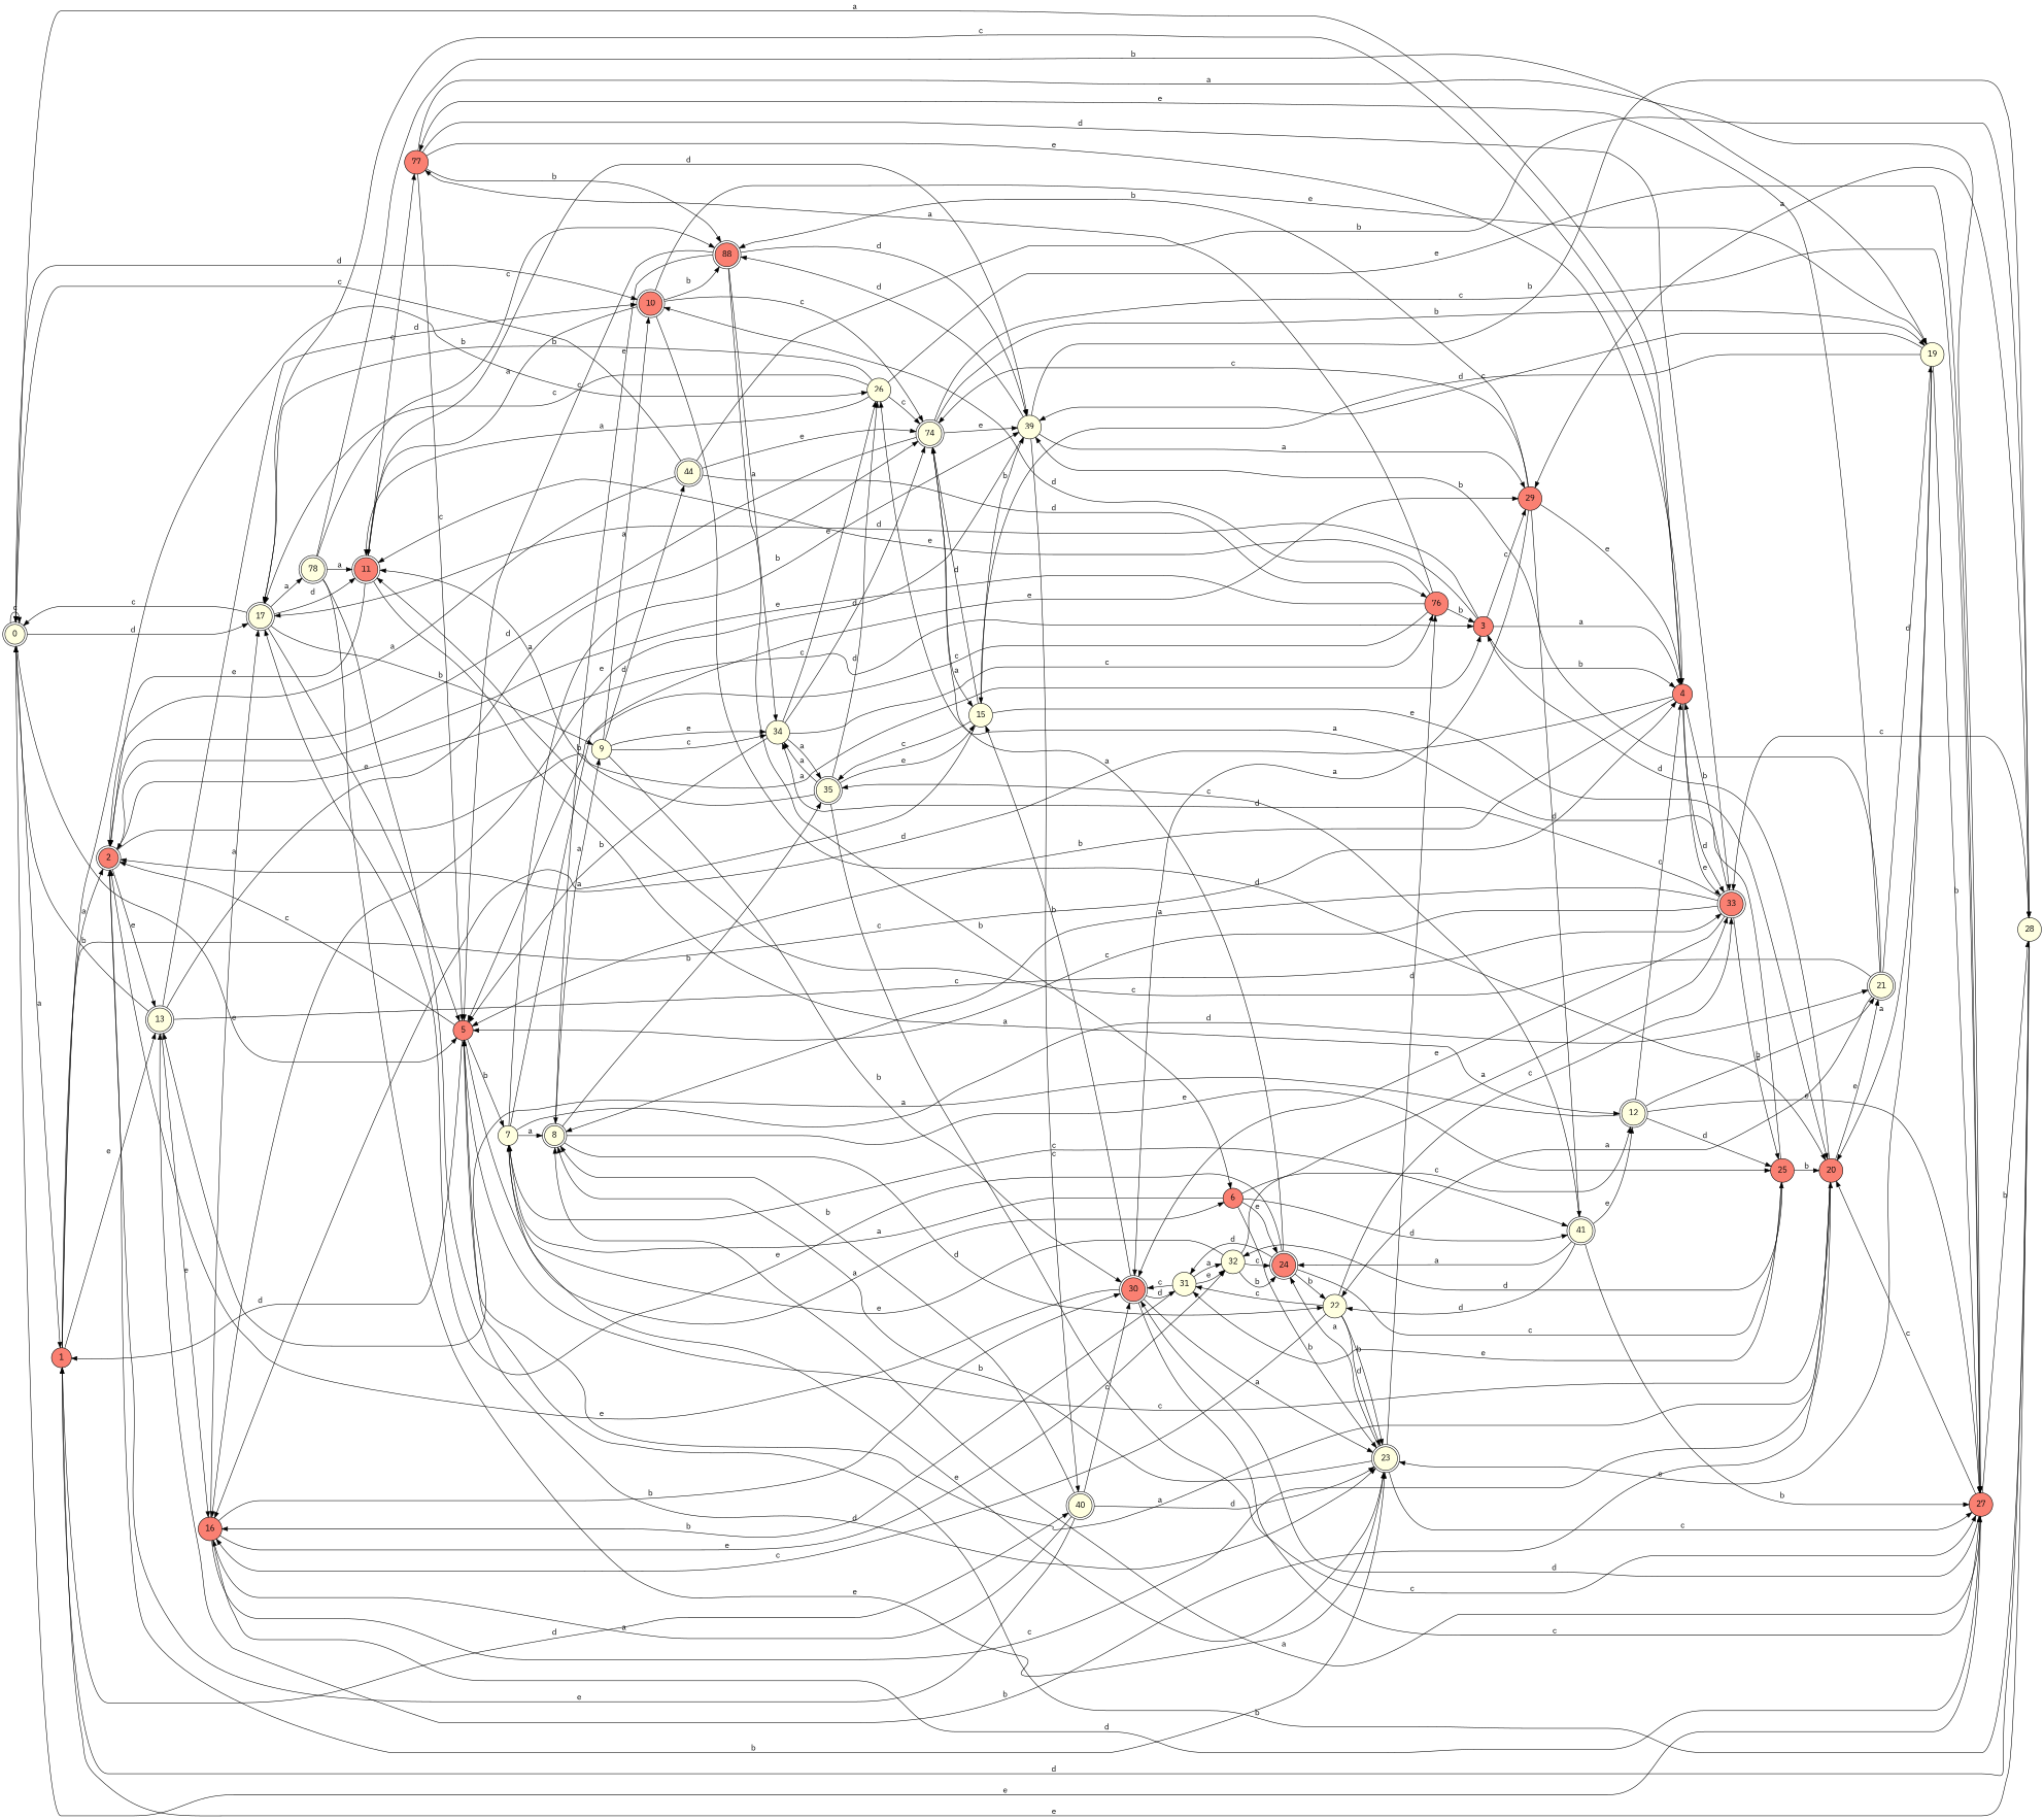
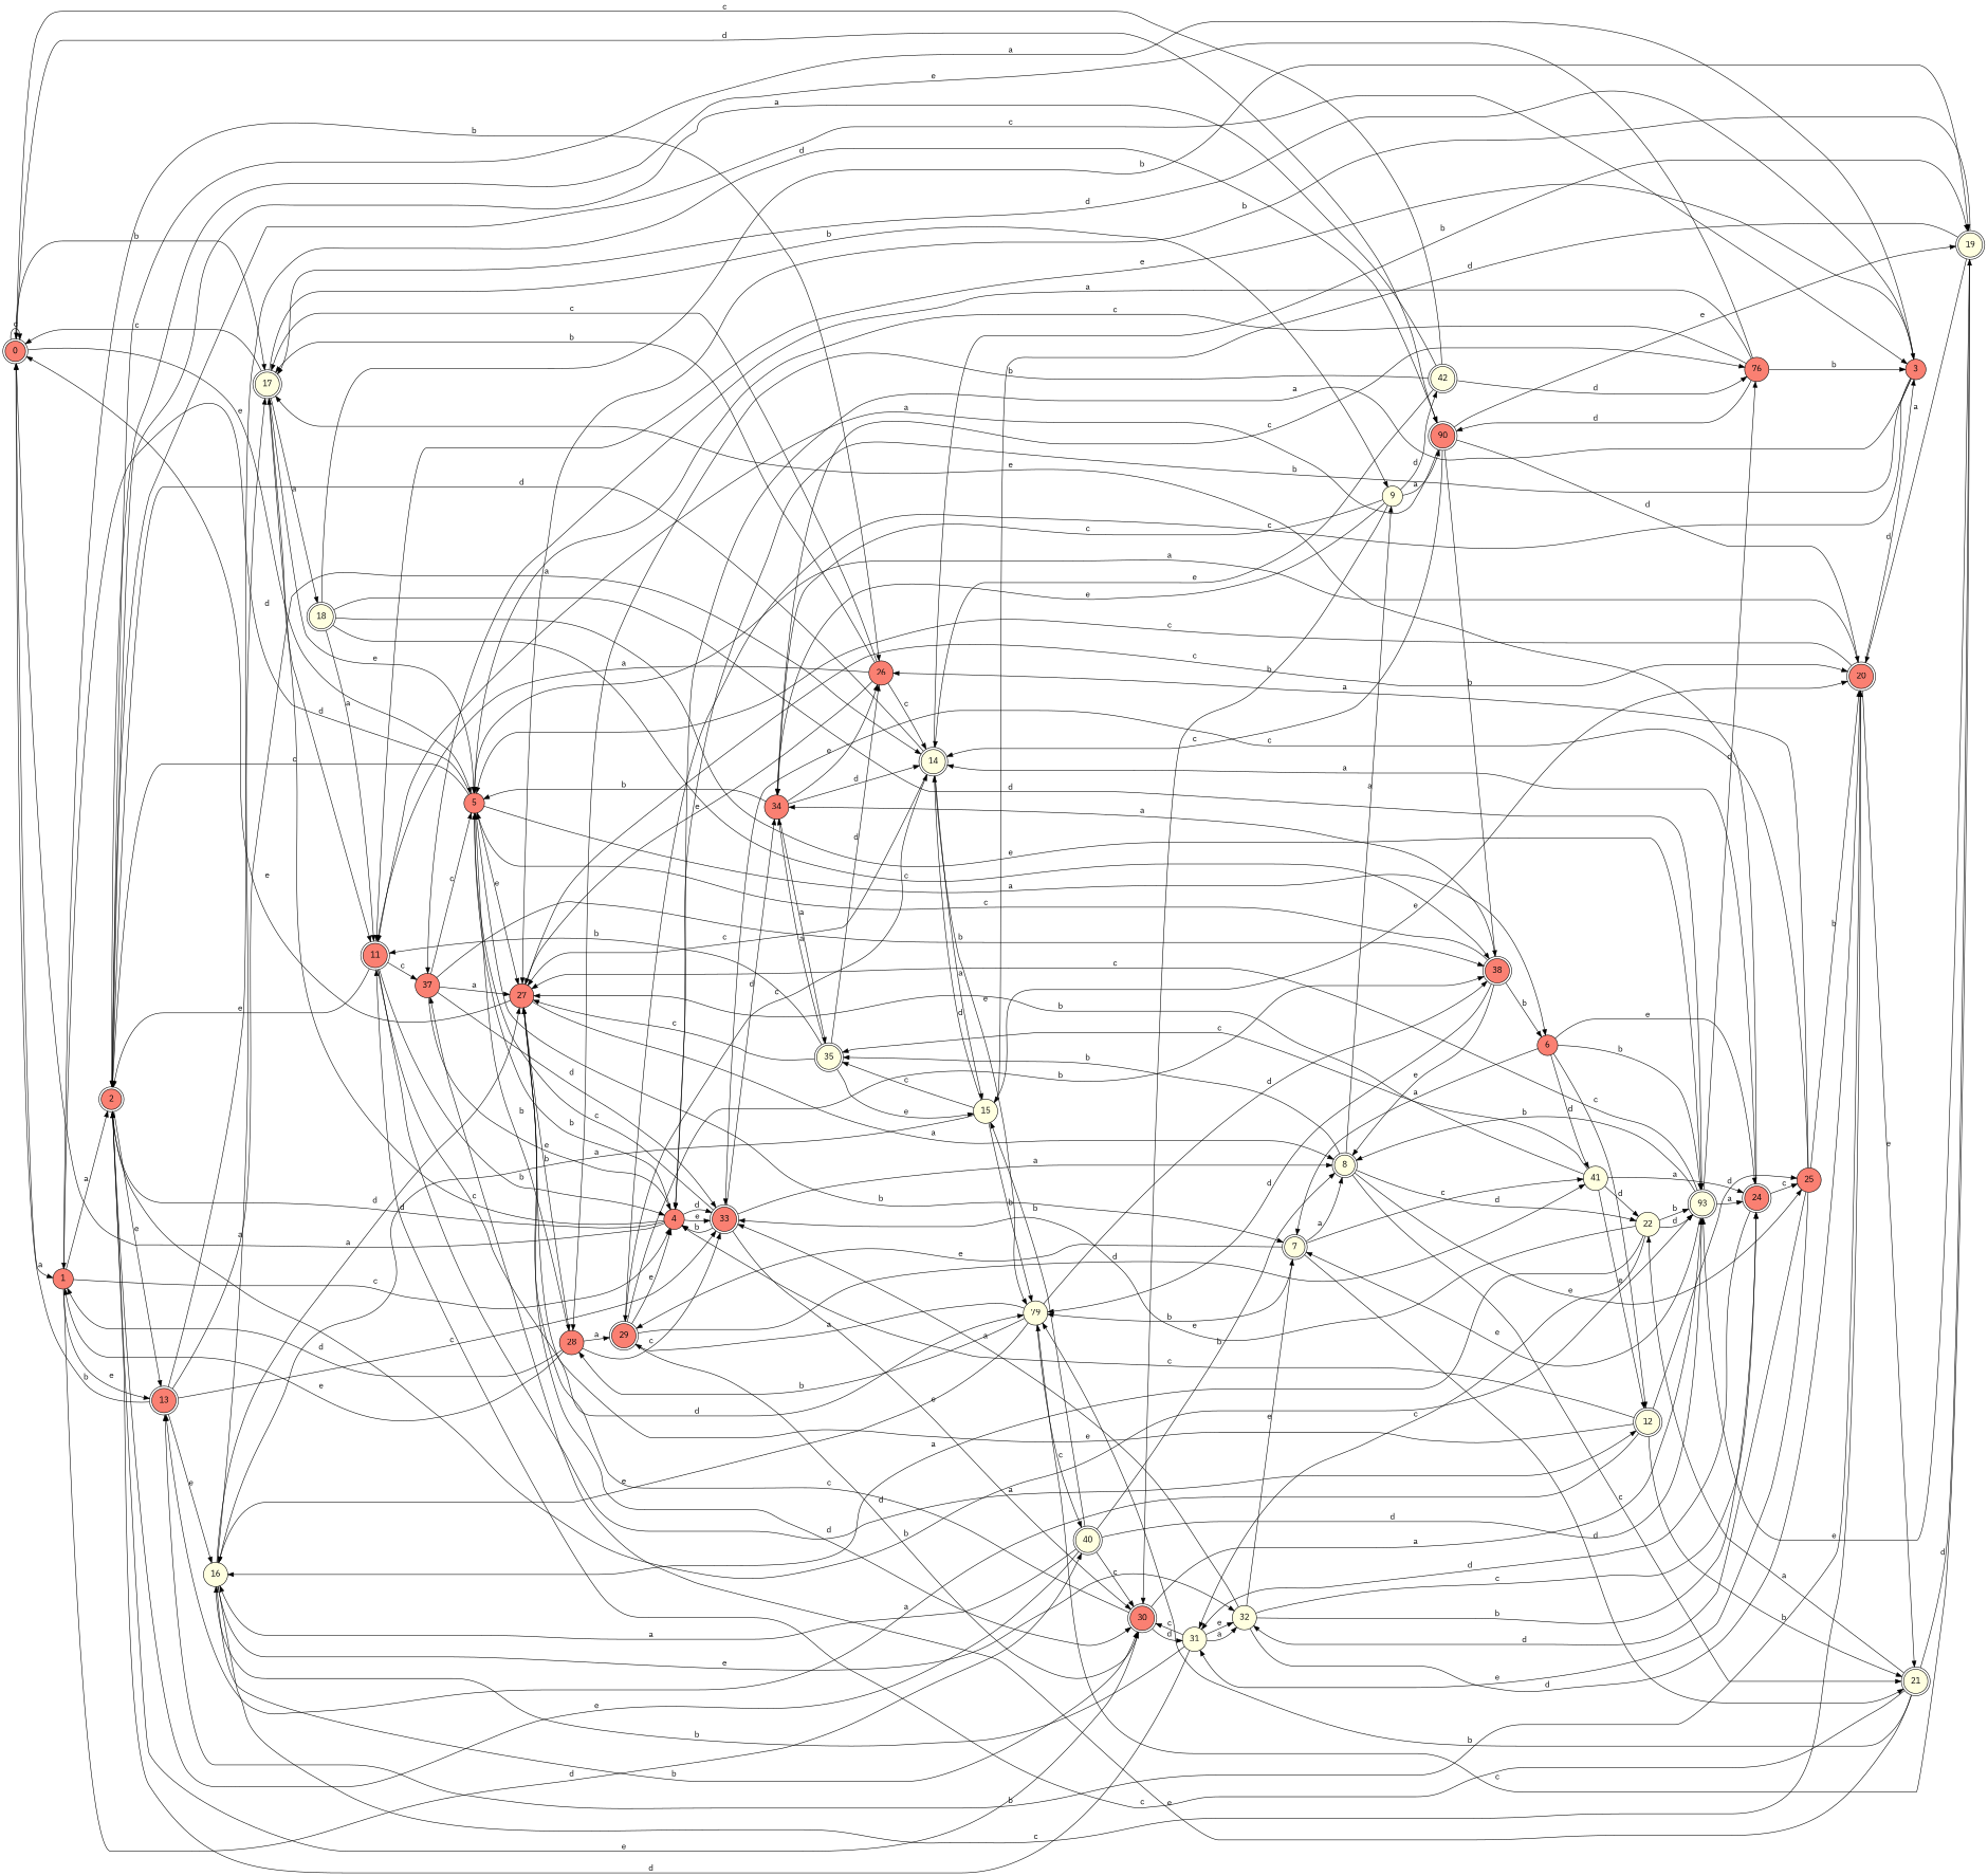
  digraph {
    fontname="IBM Plex Sans"
    rankdir=LR
    node [color=black fillcolor=salmon fontname="IBM Plex Sans" shape=circle style=filled]
    edge [fontname="IBM Plex Sans"]
-   n1 [fillcolor=lightyellow label=0 shape=doublecircle style="rounded,filled"]
+   n1 [label=0 shape=doublecircle style="rounded,filled"]
    n2 [label=1]
    n3 [label=5]
-   n4 [label=10 shape=doublecircle style="rounded,filled"]
+   n4 [label=90 shape=doublecircle style="rounded,filled"]
    n5 [fillcolor=lightyellow label=17 shape=doublecircle style="rounded,filled"]
    n6 [label=2 shape=doublecircle style="rounded,filled"]
    n7 [label=4]
-   n8 [fillcolor=lightyellow label=13 shape=doublecircle style="rounded,filled"]
-   n9 [fillcolor=lightyellow label=26]
+   n8 [label=13 shape=doublecircle style="rounded,filled"]
+   n9 [label=26]
    n10 [fillcolor=lightyellow label=40 shape=doublecircle style="rounded,filled"]
    n11 [label=6]
-   n12 [fillcolor=lightyellow label=7 style="rounded,filled"]
+   n12 [fillcolor=lightyellow label=7 shape=doublecircle style="rounded,filled"]
    n13 [label=27]
    n14 [label=11 shape=doublecircle style="rounded,filled"]
-   n15 [fillcolor=lightyellow label=74 shape=doublecircle style="rounded,filled"]
-   n16 [fillcolor=lightyellow label=19]
-   n17 [label=20]
-   n18 [label=88 shape=doublecircle style="rounded,filled"]
+   n15 [fillcolor=lightyellow label=14 shape=doublecircle style="rounded,filled"]
+   n16 [fillcolor=lightyellow label=19 shape=doublecircle]
+   n17 [label=20 shape=doublecircle]
+   n18 [label=38 shape=doublecircle style="rounded,filled"]
    n19 [fillcolor=lightyellow label=9]
-   n20 [fillcolor=lightyellow label=78 shape=doublecircle style="rounded,filled"]
+   n20 [fillcolor=lightyellow label=18 shape=doublecircle style="rounded,filled"]
    n21 [label=3]
-   n22 [fillcolor=lightyellow label=23 shape=doublecircle style="rounded,filled"]
+   n22 [fillcolor=lightyellow label=93 shape=doublecircle style="rounded,filled"]
    n23 [label=33 shape=doublecircle style="rounded,filled"]
-   n24 [label=16]
+   n24 [fillcolor=lightyellow label=16]
    n25 [fillcolor=lightyellow label=8 shape=doublecircle style="rounded,filled"]
    n26 [label=30 shape=doublecircle style="rounded,filled"]
-   n27 [label=29 style="rounded,filled"]
+   n27 [label=29 shape=doublecircle style="rounded,filled"]
    n28 [label=24 shape=doublecircle style="rounded,filled"]
    n29 [label=76]
    n30 [fillcolor=lightyellow label=12 shape=doublecircle style="rounded,filled"]
-   n31 [fillcolor=lightyellow label=39]
-   n32 [label=77]
-   n33 [fillcolor=lightyellow label=41 shape=doublecircle]
-   n34 [fillcolor=lightyellow label=34]
+   n31 [fillcolor=lightyellow label=79]
+   n32 [label=37]
+   n33 [fillcolor=lightyellow label=41]
+   n34 [label=34]
    n35 [fillcolor=lightyellow label=21 shape=doublecircle style="rounded,filled"]
-   n36 [fillcolor=lightyellow label=28]
+   n36 [label=28]
    n37 [label=25]
    n38 [fillcolor=lightyellow label=22]
    n39 [fillcolor=lightyellow label=31]
    n40 [fillcolor=lightyellow label=35 shape=doublecircle style="rounded,filled"]
-   n41 [fillcolor=lightyellow label=44 shape=doublecircle style="rounded,filled"]
+   n41 [fillcolor=lightyellow label=42 shape=doublecircle style="rounded,filled"]
    n42 [fillcolor=lightyellow label=32]
    n43 [fillcolor=lightyellow label=15]
    n1 -> n1 [label=c]
    n1 -> n2 [label=a]
    n1 -> n3 [label=e]
    n1 -> n4 [label=d]
-   n1 -> n5 [label=d]
+   n1 -> n5 [label=b]
    n2 -> n6 [label=a]
    n2 -> n7 [label=c]
    n2 -> n8 [label=e]
    n2 -> n9 [label=b]
    n2 -> n10 [label=d]
    n3 -> n2 [label=d]
    n3 -> n6 [label=c]
    n3 -> n11 [label=a]
    n3 -> n12 [label=b]
+   n3 -> n13 [label=e]
    n4 -> n14 [label=a]
    n4 -> n15 [label=c]
    n4 -> n16 [label=e]
    n4 -> n17 [label=d]
    n4 -> n18 [label=b]
    n5 -> n1 [label=c]
    n5 -> n3 [label=e]
    n5 -> n14 [label=d]
    n5 -> n19 [label=b]
    n5 -> n20 [label=a]
    n6 -> n8 [label=e]
    n6 -> n21 [label=a]
    n6 -> n21 [label=c]
    n6 -> n22 [label=b]
    n7 -> n1 [label=a]
    n7 -> n3 [label=b]
    n7 -> n5 [label=c]
    n7 -> n6 [label=d]
    n7 -> n23 [label=d]
    n7 -> n23 [label=e]
    n8 -> n1 [label=b]
    n8 -> n4 [label=d]
    n8 -> n15 [label=a]
    n8 -> n23 [label=c]
    n8 -> n24 [label=e]
    n9 -> n5 [label=b]
    n9 -> n5 [label=c]
    n9 -> n13 [label=e]
    n9 -> n14 [label=a]
    n9 -> n15 [label=c]
    n10 -> n6 [label=e]
    n10 -> n22 [label=d]
    n10 -> n24 [label=a]
    n10 -> n25 [label=b]
    n10 -> n26 [label=c]
    n11 -> n12 [label=a]
    n11 -> n22 [label=b]
    n11 -> n28 [label=e]
    n11 -> n30 [label=c]
    n11 -> n33 [label=d]
    n12 -> n25 [label=a]
    n12 -> n27 [label=e]
    n12 -> n31 [label=b]
    n12 -> n33 [label=c]
    n12 -> n35 [label=d]
    n13 -> n1 [label=e]
    n13 -> n17 [label=c]
    n13 -> n25 [label=a]
    n13 -> n26 [label=d]
    n13 -> n36 [label=b]
    n14 -> n6 [label=e]
+   n14 -> n7 [label=b]
    n14 -> n30 [label=a]
    n14 -> n31 [label=d]
    n14 -> n32 [label=c]
    n15 -> n6 [label=d]
    n15 -> n13 [label=c]
    n15 -> n16 [label=b]
    n15 -> n31 [label=e]
    n15 -> n43 [label=a]
    n16 -> n13 [label=b]
    n16 -> n17 [label=a]
    n16 -> n22 [label=e]
    n16 -> n31 [label=c]
    n16 -> n43 [label=d]
    n17 -> n3 [label=a]
    n17 -> n3 [label=c]
    n17 -> n8 [label=b]
    n17 -> n21 [label=d]
    n17 -> n35 [label=e]
    n18 -> n3 [label=c]
    n18 -> n11 [label=b]
    n18 -> n25 [label=e]
    n18 -> n31 [label=d]
    n18 -> n34 [label=a]
    n19 -> n4 [label=a]
    n19 -> n26 [label=b]
    n19 -> n34 [label=c]
    n19 -> n34 [label=e]
    n19 -> n41 [label=d]
    n20 -> n14 [label=a]
    n20 -> n16 [label=b]
    n20 -> n18 [label=c]
    n20 -> n22 [label=d]
    n20 -> n22 [label=e]
    n21 -> n5 [label=d]
    n21 -> n7 [label=a]
    n21 -> n7 [label=b]
    n21 -> n14 [label=e]
    n21 -> n27 [label=c]
    n22 -> n12 [label=e]
    n22 -> n13 [label=c]
    n22 -> n25 [label=b]
    n22 -> n28 [label=a]
    n22 -> n29 [label=d]
    n23 -> n3 [label=c]
    n23 -> n7 [label=b]
    n23 -> n25 [label=a]
    n23 -> n26 [label=e]
    n23 -> n34 [label=d]
    n24 -> n5 [label=a]
    n24 -> n13 [label=d]
    n24 -> n17 [label=c]
    n24 -> n26 [label=b]
    n24 -> n42 [label=e]
    n25 -> n19 [label=a]
+   n25 -> n35 [label=c]
    n25 -> n37 [label=e]
    n25 -> n38 [label=d]
    n25 -> n40 [label=b]
    n26 -> n6 [label=e]
    n26 -> n13 [label=c]
    n26 -> n22 [label=a]
    n26 -> n39 [label=d]
-   n26 -> n43 [label=b]
+   n10 -> n43 [label=b]
    n27 -> n7 [label=e]
    n27 -> n15 [label=c]
    n27 -> n18 [label=b]
-   n27 -> n26 [label=a]
+   n27 -> n26 [label=d]
    n27 -> n33 [label=d]
    n28 -> n5 [label=e]
    n28 -> n15 [label=a]
    n28 -> n37 [label=c]
-   n28 -> n38 [label=b]
    n28 -> n39 [label=d]
    n29 -> n3 [label=c]
    n29 -> n4 [label=d]
    n29 -> n6 [label=e]
    n29 -> n21 [label=b]
    n29 -> n32 [label=a]
    n30 -> n7 [label=c]
    n30 -> n8 [label=a]
    n30 -> n13 [label=e]
    n30 -> n35 [label=b]
    n30 -> n37 [label=d]
    n31 -> n10 [label=c]
    n31 -> n18 [label=d]
    n31 -> n24 [label=e]
    n31 -> n27 [label=a]
    n31 -> n36 [label=b]
    n32 -> n3 [label=c]
    n32 -> n7 [label=e]
    n32 -> n13 [label=a]
    n32 -> n18 [label=b]
    n32 -> n23 [label=d]
    n33 -> n13 [label=b]
    n33 -> n28 [label=a]
    n33 -> n30 [label=e]
    n33 -> n38 [label=d]
    n33 -> n40 [label=c]
    n34 -> n3 [label=b]
    n34 -> n9 [label=e]
    n34 -> n15 [label=d]
    n34 -> n29 [label=c]
    n34 -> n40 [label=a]
    n35 -> n14 [label=c]
    n35 -> n16 [label=d]
    n35 -> n31 [label=b]
    n35 -> n32 [label=e]
    n35 -> n38 [label=a]
    n36 -> n2 [label=d]
    n36 -> n2 [label=e]
    n36 -> n3 [label=b]
    n36 -> n23 [label=c]
    n36 -> n27 [label=a]
    n37 -> n9 [label=a]
    n37 -> n17 [label=b]
-   n23 -> n37 [label=c]
+   n37 -> n23 [label=c]
    n37 -> n39 [label=e]
    n37 -> n42 [label=d]
    n38 -> n22 [label=b]
    n38 -> n22 [label=d]
-   n38 -> n23 [label=c]
-   n38 -> n24 [label=c]
+   n38 -> n23 [label=e]
+   n38 -> n24 [label=a]
    n38 -> n39 [label=c]
+   n39 -> n6 [label=d]
    n39 -> n24 [label=b]
    n39 -> n26 [label=c]
    n39 -> n42 [label=a]
    n39 -> n42 [label=e]
    n40 -> n9 [label=d]
    n40 -> n13 [label=c]
    n40 -> n14 [label=b]
    n40 -> n34 [label=a]
    n40 -> n43 [label=e]
    n41 -> n1 [label=c]
    n41 -> n6 [label=a]
    n41 -> n15 [label=e]
    n41 -> n29 [label=d]
    n41 -> n36 [label=b]
    n42 -> n12 [label=e]
+   n42 -> n17 [label=d]
    n42 -> n23 [label=a]
    n42 -> n28 [label=b]
    n42 -> n28 [label=c]
    n43 -> n15 [label=d]
    n43 -> n17 [label=e]
    n43 -> n24 [label=a]
    n43 -> n31 [label=b]
    n43 -> n40 [label=c]
  }
